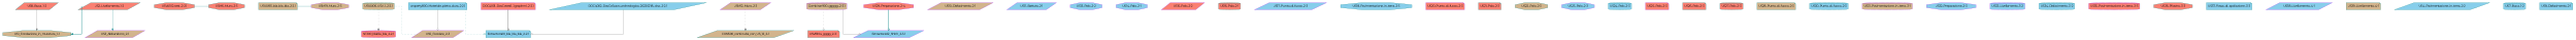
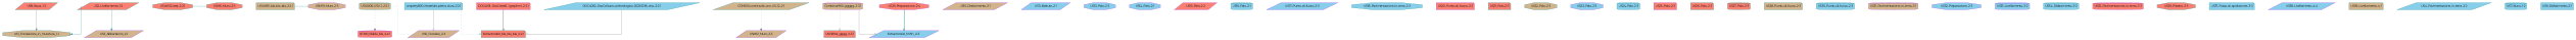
  digraph {
    compound=true
    fontname=Montserrat
    nodesep=1
    rankdir=TB
    ranksep=1.5
    splines=ortho
    node [color=teal fillcolor=skyblue fontname=Montserrat shape=parallelogram style=filled]
    edge [arrowhead=odiamond color=gray40 fontname=Montserrat style=solid]
    n1 [fillcolor=tan height=0.5 label="US1_Fondazione_in_muratura_1-1" shape=octagon width=2.8889]
    n2 [fillcolor=salmon height=0.5 label="US2_Livellamento_1-2" width=2.0035]
    n3 [color=purple fillcolor=tan height=0.5 label="US3_Abbandono_2-1" width=1.8681]
    n4 [fillcolor=salmon height=0.5 label="US8_Buca_1-2" width=1.3785]
    n5 [fillcolor=salmon height=0.5 label="USVA102_test_2-2.1" shape=octagon width=1.8368]
    n6 [fillcolor=tan height=0.5 label="USVA193_bla_bla_bla_2-2.1" shape=note width=2.4514]
    n7 [fillcolor=tan height=0.5 label="USVA106_USV_1_2-2.1" shape=cylinder width=2.1389]
    n8 [color=purple fillcolor=tan height=0.5 label="USM19_Muro_2-3" shape=octagon width=1.691]
    n9 [color=purple fillcolor=tan height=0.5 label="US5_Focolare_2-3" width=1.6493]
    n10 [fillcolor=salmon height=0.5 label="USM6_Muro_2-3" shape=octagon width=1.5972]
    n11 [color=purple fillcolor=salmon height=0.5 label="SF300_blabla_bla_2-2.1" shape=cylinder width=2.0764]
    n12 [color=purple fillcolor=tan height=0.5 label="USM12_Muro_2-3" width=1.691]
    n13 [fillcolor=tan height=0.5 label="CON500_continuità_con_US_12_2-1" width=3.066]
    n14 [fillcolor=salmon height=0.5 label="USVB104_gggg_2-3.1" shape=note width=1.9618]
    n15 [color=purple fillcolor=salmon height=0.5 label="US29_Preparazione_2-4" shape=octagon width=2.066]
    n16 [color=purple height=0.5 label="Extractor402_hhhh_2-3.1" width=2.1597]
-   n17 [height=0.5 label="Extractor400_bla_bla_bla_2-2.1" shape=note width=2.6597]
+   n17 [fillcolor=salmon height=0.5 label="Extractor400_bla_bla_bla_2-2.1" shape=note width=2.6597]
    n18 [color=purple fillcolor=salmon height=0.5 label="DOC4001_DosCo\test1_1.graphml_2-2.1" shape=note width=3.3264]
    n19 [height=0.5 label="DOC4002_DosCo\Scavo_archeologico_20220218_.xlsx_2-2.1" width=4.9201]
    n20 [height=0.5 label="property800_Materiale_pietra_dura_2-2.1" shape=note width=3.3993]
    n21 [color=purple fillcolor=tan height=0.5 label="Combinar900_ggggg_2-3.1" shape=cylinder width=2.316]
    n22 [color=purple fillcolor=tan height=0.5 label="US10_Disfacimento_2-1" width=2.1076]
    n23 [color=purple height=0.5 label="US11_Battuto_2-1" width=1.6389]
    n24 [color=purple height=0.5 label="US13_Palo_2-2" shape=octagon width=1.4201]
    n25 [color=purple height=0.5 label="US14_Palo_2-1" shape=octagon width=1.4201]
    n26 [color=purple fillcolor=salmon height=0.5 label="US15_Palo_2-2" width=1.4201]
-   n27 [fillcolor=salmon height=0.5 label="US16_Palo_2-1" shape=cylinder width=1.4201]
+   n27 [height=0.5 label="US16_Palo_2-1" shape=cylinder width=1.4201]
    n28 [color=purple height=0.5 label="US17_Punto_di_fuoco_2-3" width=2.2847]
    n29 [height=0.5 label="US18_Pavimentazione_in_terra_2-3" shape=octagon width=2.9722]
    n30 [color=purple fillcolor=salmon height=0.5 label="US20_Punto_di_fuoco_2-3" shape=note width=2.2847]
    n31 [fillcolor=salmon height=0.5 label="US21_Palo_2-3" shape=note width=1.4201]
    n32 [fillcolor=tan height=0.5 label="US22_Palo_2-3" shape=octagon width=1.4201]
    n33 [color=purple height=0.5 label="US23_Palo_2-3" shape=octagon width=1.4201]
    n34 [height=0.5 label="US24_Palo_2-3" shape=cylinder width=1.4201]
    n35 [color=purple fillcolor=salmon height=0.5 label="US25_Palo_2-3" shape=note width=1.4201]
    n36 [fillcolor=salmon height=0.5 label="US26_Palo_2-3" shape=note width=1.4201]
    n37 [fillcolor=salmon height=0.5 label="US27_Palo_2-3" shape=cylinder width=1.4201]
    n38 [fillcolor=tan height=0.5 label="US28_Punto_di_fuoco_2-3" shape=note width=2.2847]
    n39 [height=0.5 label="US30_Punto_di_fuoco_2-3" shape=cylinder width=2.2847]
    n40 [color=purple fillcolor=tan height=0.5 label="US31_Pavimentazione_in_terra_3-1" shape=cylinder width=2.9722]
    n41 [color=purple height=0.5 label="US32_Preparazione_2-3" shape=octagon width=2.066]
    n42 [color=purple height=0.5 label="US33_Livellamento_3-2" shape=cylinder width=2.0972]
    n43 [height=0.5 label="US34_Disfacimento_3-2" shape=cylinder width=2.1076]
    n44 [color=purple fillcolor=salmon height=0.5 label="US35_Pavimentazione_in_terra_3-3" shape=cylinder width=2.9722]
    n45 [fillcolor=salmon height=0.5 label="US36_Pilastro_3-3" shape=octagon width=1.6597]
    n46 [height=0.5 label="US37_Fossa_di_spoliazione_3-3" shape=note width=2.7014]
-   n47 [color=purple height=0.5 label="US38_Livellamento_4-1" width=2.0972]
+   n47 [color=purple height=0.5 label="US38_Livellamento_4-4" width=2.0972]
    n48 [fillcolor=tan height=0.5 label="US39_Livellamento_4-1" shape=note width=2.0972]
    n49 [height=0.5 label="US4_Pavimentazione_in_terra_2-2" width=2.8785]
    n50 [height=0.5 label="US7_Buca_1-2" shape=cylinder width=1.3785]
    n51 [height=0.5 label="US9_Disfacimento_2-1" shape=note width=2.0139]
    subgraph sub_1 {
      n1
      n2
      n3
      n4
    }
    subgraph sub_2 {
      n5
      n6
      n7
      n8
      n9
      n10
    }
    subgraph sub_3 {
      n7
      n11
      n12
      n13
    }
    subgraph sub_4 {
      n7
      n14
      n15
      n16
      n17
      n18
      n19
      n20
      n21
    }
-   n2 -> n1 [arrowhead=normal color=teal style=bold]
+   n2 -> n1 [arrowhead=normal color=teal]
    n2 -> n3 [arrowhead=normal color=teal]
    n4 -> n1 [arrowhead=normal]
    n7 -> n11 [arrowhead=diamond style=dotted]
    n8 -> n6 [arrowhead=none color=teal constraint=False]
    n9 -> n7 [arrowhead=none color=teal constraint=False style=dotted]
    n10 -> n5 [arrowhead=none color=teal constraint=False]
-   n12 -> n13 [arrowhead=diamond style=dotted]
+   n13 -> n12 [arrowhead=diamond style=dotted]
    n15 -> n16 [color=teal style=bold]
    n18 -> n17 [style=bold]
    n19 -> n17
    n20 -> n9
    n20 -> n17 [color=teal style=dotted]
    n21 -> n14 [style=dotted]
    n21 -> n16
  }
